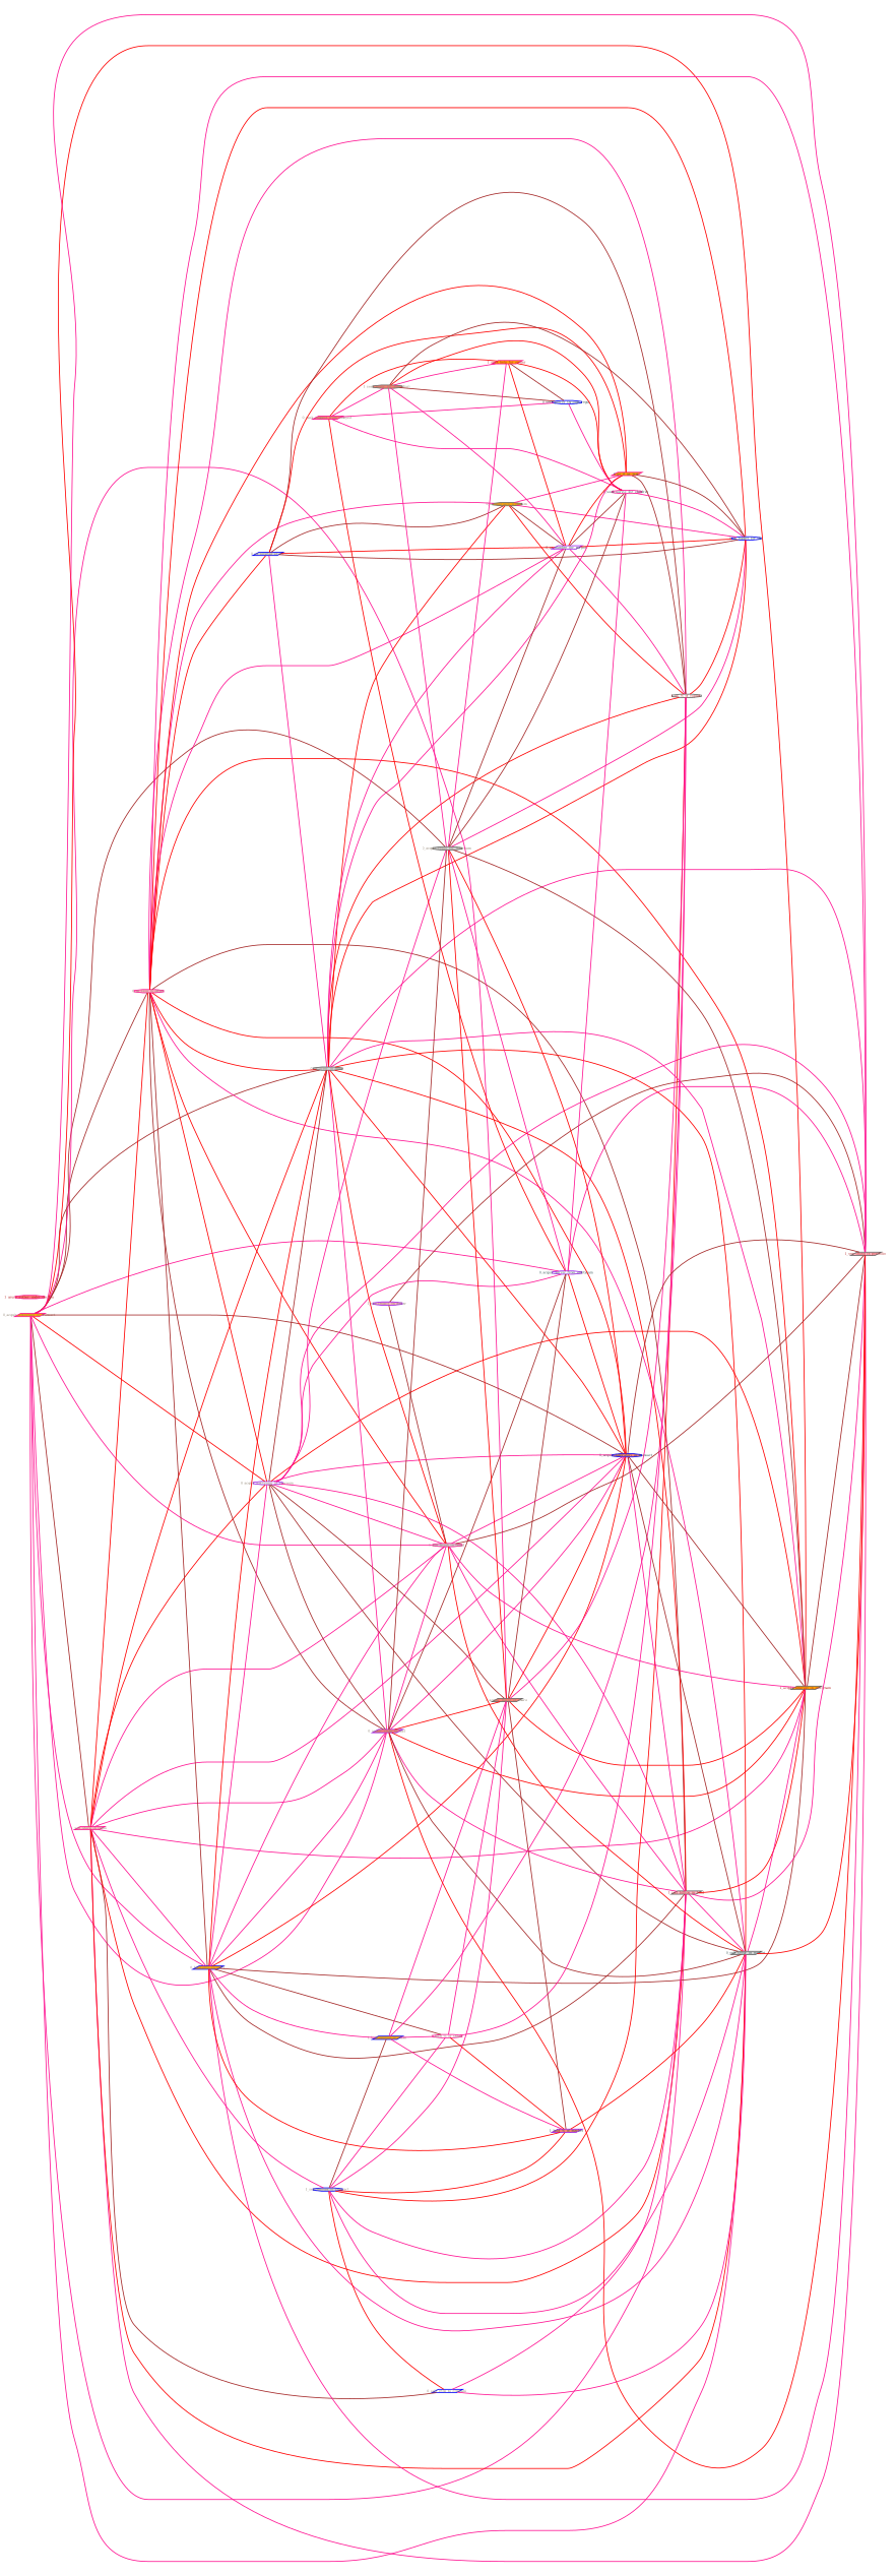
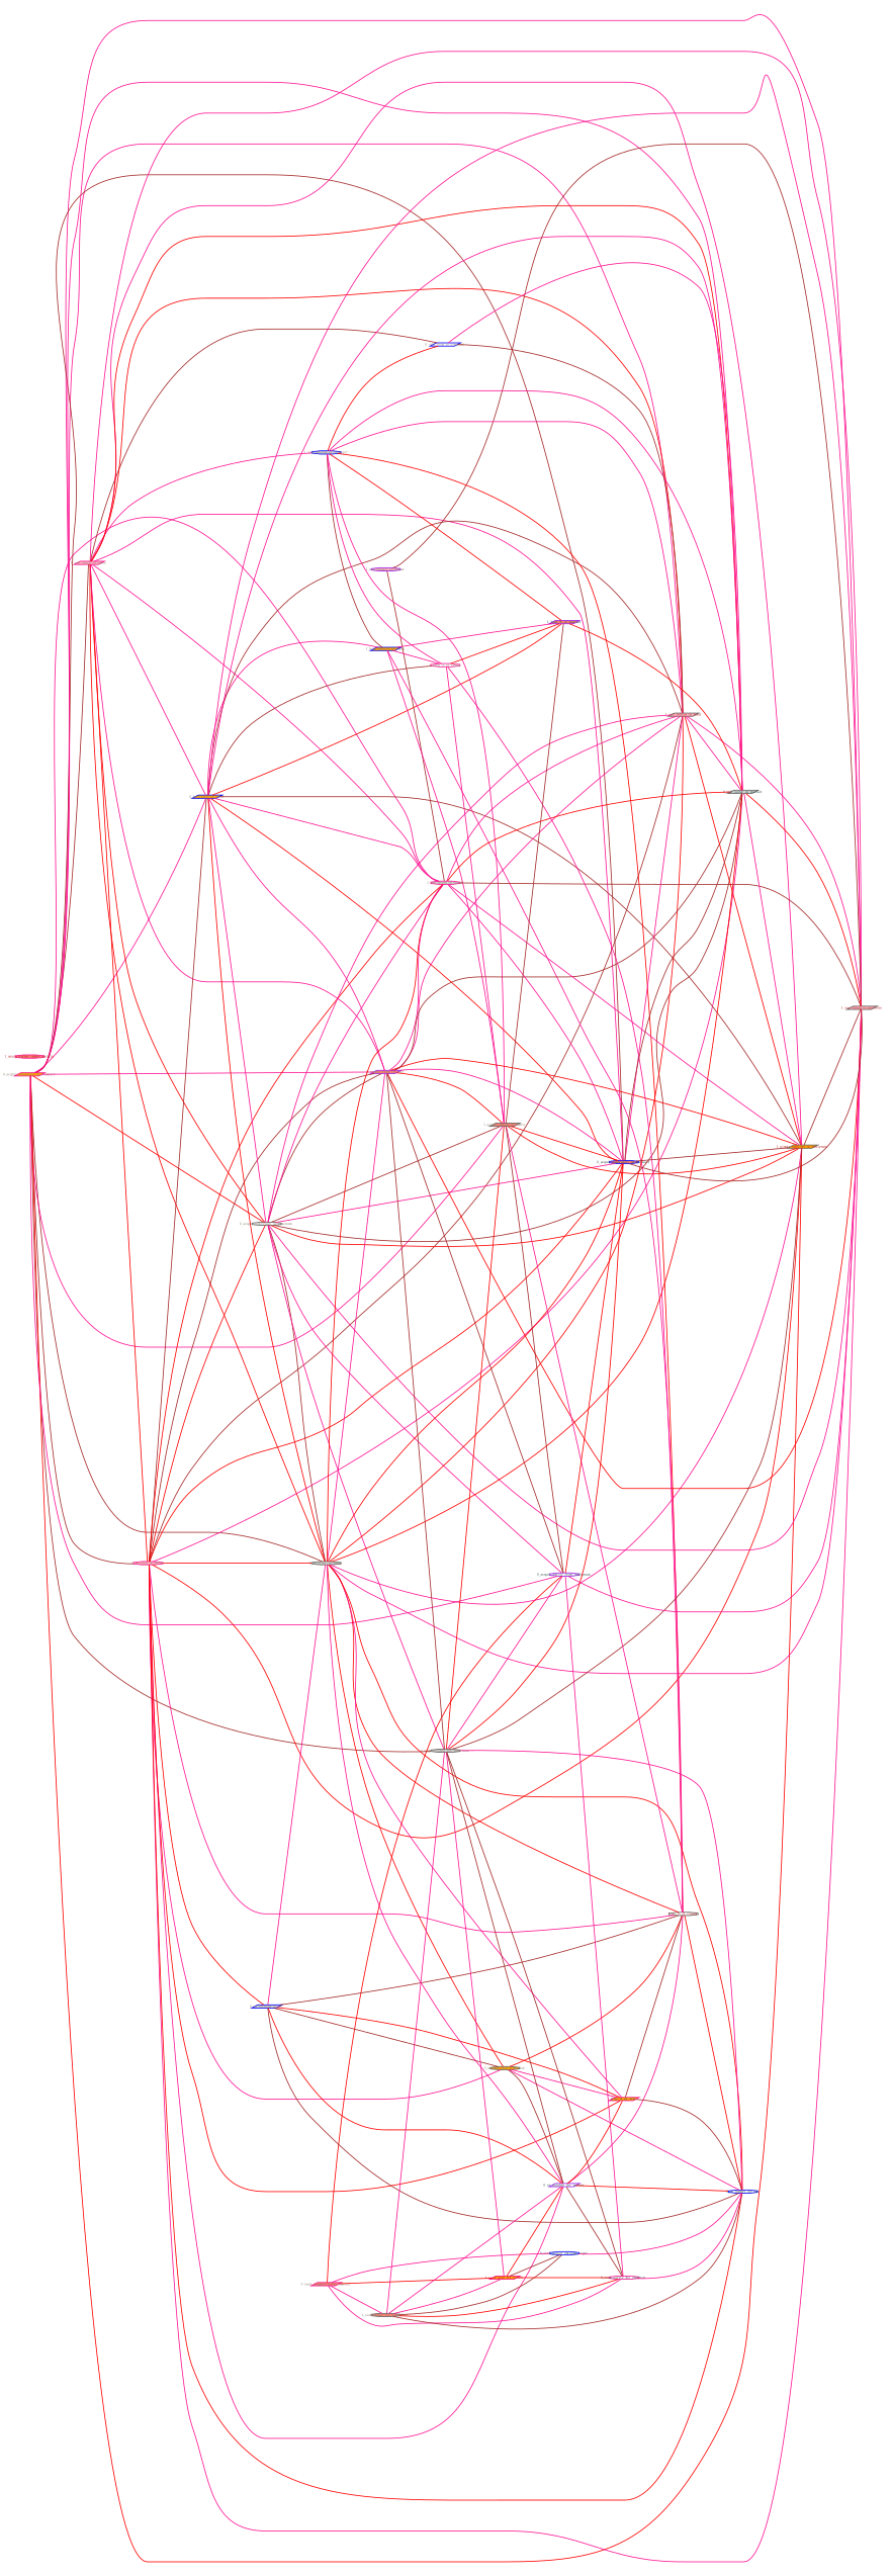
  graph {
    rankdir=LR
    node [color=gray40 fillcolor=white fixedsize=true fontcolor="#8b7d6b" fontsize=4 shape=parallelogram style=filled]
    edge [color=deeppink w=1]
    "0_acquir_entitynam_in_transact " [color=deeppink fillcolor=orange height=.06 width=.5]
    "1_sell_stock_in_index " [color=deeppink fillcolor=lightpink height=.06 width=.5]
    "0_us_issu_in_effort " [color=deeppink fillcolor=lightpink height=.06 shape=octagon width=.5]
    "0_hold_offic_in_elect " [color=blue fillcolor=orange height=.06 width=.5]
    "1_see_impact_on_dollar " [color=purple fillcolor=lightpink height=.06 shape=octagon width=.5]
-   "0_acquir_entitynam_in_yearnum " [color=purple height=.06 shape=octagon width=.5]
+   "0_acquir_entitynam_in_yearnum " [height=.06 shape=octagon width=.5]
    "1_sell_amount_of_contract " [color=blue fillcolor=lightgrey height=.06 shape=octagon width=.5]
    "1_hold_equival_of_stake " [color=blue fillcolor=orange height=.06 width=.5]
    "0_seek_suggest_from_lobbyist " [color=deeppink fillcolor=salmon height=.06 width=.5]
    "0_us_leverag_at_all " [color=blue fillcolor=lightgrey height=.06 width=.5]
    "0_us_river_in_name " [fillcolor=lightgrey height=.06 shape=octagon width=.5]
    "0_acquir_stake_in_unit " [color=purple fillcolor=salmon height=.06 width=.5]
    "0_sell_crop_to_compani " [color=blue height=.06 width=.5]
    "1_see_break_in_trend " [color=deeppink fillcolor=lightgrey height=.06 shape=octagon width=.5]
    "0_us_approach_with_him " [fillcolor=orange height=.06 shape=octagon width=.5]
    "1_seek_buyer_for_subsidiari " [fillcolor=salmon height=.06 shape=octagon width=.5]
    "1_hold_%_of_share " [color=deeppink height=.06 shape=octagon width=.5]
    "0_acquir_retail_for_othernum " [fillcolor=lightgrey height=.06 shape=octagon width=.5]
    "1_acquir_major_of_share " [fillcolor=salmon height=.06 width=.5]
    "1_seek_help_for_owner " [color=deeppink fillcolor=orange fontcolor="#b22222" height=.06 width=.5]
    "1_sell_billion_in_bond " [fillcolor=lightpink fontcolor="#b22222" height=.06 width=.5]
    "1_usurp_author_under_doctrin " [color=deeppink fillcolor=salmon fontcolor="#b22222" height=.06 shape=octagon width=.5]
    "1_us_%_of_capabl " [fontcolor="#b22222" height=.06 shape=octagon width=.5]
    "1_acquir_interest_in_entitynam " [fillcolor=orange fontcolor="#b22222" height=.06 width=.5]
    "1_see_chang_in_portfolio " [fillcolor=lightpink fontcolor="#b22222" height=.06 width=.5]
    "0_acquir_servic_from_entitynam " [color=purple fontcolor="#2f4f4f" height=.06 shape=octagon width=.5]
    "0_acquir_laboratori_in_transact " [color=blue fillcolor=salmon fontcolor="#2f4f4f" height=.06 shape=octagon width=.5]
    "0_sell_secur_in_market " [fillcolor=lightgrey fontcolor="#2f4f4f" height=.06 width=.5]
    "0_us_number_for_purpos " [color=purple fontcolor="#2f4f4f" height=.06 width=.5]
    "0_us_it_as_wai " [color=deeppink fillcolor=orange fontcolor="#2f4f4f" height=.06 width=.5]
    "0_us_budget_for_thi " [color=blue fontcolor="#2f4f4f" height=.06 shape=octagon width=.5]
    "1_hold_%_of_market " [color=purple fillcolor=salmon fontcolor="#2f4f4f" height=.06 width=.5]
    "0_seek_power_through_regul " [color=blue fontcolor="#2f4f4f" height=.06 shape=octagon width=.5]
    "0_seek_servic_for_children " [color=deeppink fontcolor="#2f4f4f" height=.06 shape=octagon width=.5]
    subgraph sub_1 {
      "0_acquir_entitynam_in_transact "
      "1_sell_stock_in_index "
      "0_us_issu_in_effort "
      "0_hold_offic_in_elect "
      "1_see_impact_on_dollar "
      "0_acquir_entitynam_in_yearnum "
      "1_sell_amount_of_contract "
      "1_hold_equival_of_stake "
      "0_seek_suggest_from_lobbyist "
      "0_us_leverag_at_all "
      "0_us_river_in_name "
      "0_acquir_stake_in_unit "
      "0_sell_crop_to_compani "
      "1_see_break_in_trend "
      "0_us_approach_with_him "
      "1_seek_buyer_for_subsidiari "
      "1_hold_%_of_share "
      "0_acquir_retail_for_othernum "
      "1_acquir_major_of_share "
    }
    subgraph sub_2 {
      "1_seek_help_for_owner "
      "1_sell_billion_in_bond "
      "1_usurp_author_under_doctrin "
      "1_us_%_of_capabl "
      "1_acquir_interest_in_entitynam "
      "1_see_chang_in_portfolio "
    }
    "0_acquir_entitynam_in_transact " -- "1_sell_stock_in_index " [color=brown]
    "0_acquir_entitynam_in_transact " -- "0_us_issu_in_effort " [color=brown]
    "0_acquir_entitynam_in_transact " -- "0_hold_offic_in_elect "
    "0_acquir_entitynam_in_transact " -- "0_acquir_entitynam_in_yearnum " [color=red w=3]
    "0_acquir_entitynam_in_transact " -- "0_us_river_in_name " [color=brown]
    "0_acquir_entitynam_in_transact " -- "0_acquir_stake_in_unit " [w=2]
    "0_acquir_entitynam_in_transact " -- "1_see_break_in_trend "
    "0_acquir_entitynam_in_transact " -- "0_acquir_retail_for_othernum " [color=brown]
    "0_acquir_entitynam_in_transact " -- "1_acquir_major_of_share "
    "0_acquir_entitynam_in_transact " -- "1_sell_billion_in_bond "
    "0_acquir_entitynam_in_transact " -- "1_acquir_interest_in_entitynam " [color=red w=2]
    "0_acquir_entitynam_in_transact " -- "1_see_chang_in_portfolio "
    "0_acquir_entitynam_in_transact " -- "0_acquir_servic_from_entitynam "
    "0_acquir_entitynam_in_transact " -- "0_acquir_laboratori_in_transact " [color=brown w=3]
    "0_acquir_entitynam_in_transact " -- "0_sell_secur_in_market "
    "1_sell_stock_in_index " -- "0_us_issu_in_effort " [color=red]
    "1_sell_stock_in_index " -- "0_hold_offic_in_elect "
    "1_sell_stock_in_index " -- "0_acquir_entitynam_in_yearnum " [color=red]
    "1_sell_stock_in_index " -- "1_sell_amount_of_contract "
    "1_sell_stock_in_index " -- "0_us_river_in_name " [color=red]
    "1_sell_stock_in_index " -- "0_acquir_stake_in_unit "
    "1_sell_stock_in_index " -- "0_sell_crop_to_compani " [color=brown]
    "1_sell_stock_in_index " -- "1_see_break_in_trend "
    "1_sell_stock_in_index " -- "1_sell_billion_in_bond " [color=red w=2]
    "1_sell_stock_in_index " -- "1_acquir_interest_in_entitynam "
    "1_sell_stock_in_index " -- "1_see_chang_in_portfolio "
    "1_sell_stock_in_index " -- "0_acquir_laboratori_in_transact "
    "1_sell_stock_in_index " -- "0_sell_secur_in_market " [color=red w=2]
    "0_us_issu_in_effort " -- "0_hold_offic_in_elect " [color=brown]
    "0_us_issu_in_effort " -- "0_acquir_entitynam_in_yearnum " [color=red]
    "0_us_issu_in_effort " -- "0_us_leverag_at_all " [color=red]
    "0_us_issu_in_effort " -- "0_us_river_in_name " [color=red w=2]
    "0_us_issu_in_effort " -- "0_acquir_stake_in_unit " [color=brown]
    "0_us_issu_in_effort " -- "1_see_break_in_trend " [color=red]
    "0_us_issu_in_effort " -- "0_us_approach_with_him "
    "0_us_issu_in_effort " -- "1_sell_billion_in_bond " [color=brown]
    "0_us_issu_in_effort " -- "1_us_%_of_capabl "
    "0_us_issu_in_effort " -- "1_acquir_interest_in_entitynam " [color=red]
    "0_us_issu_in_effort " -- "1_see_chang_in_portfolio "
    "0_us_issu_in_effort " -- "0_acquir_laboratori_in_transact " [color=red]
    "0_us_issu_in_effort " -- "0_sell_secur_in_market "
    "0_us_issu_in_effort " -- "0_us_number_for_purpos "
    "0_us_issu_in_effort " -- "0_us_it_as_wai " [color=red]
    "0_us_issu_in_effort " -- "0_us_budget_for_thi " [color=red]
    "0_hold_offic_in_elect " -- "0_acquir_entitynam_in_yearnum "
    "0_hold_offic_in_elect " -- "1_hold_equival_of_stake "
    "0_hold_offic_in_elect " -- "0_us_river_in_name " [color=red]
    "0_hold_offic_in_elect " -- "0_acquir_stake_in_unit "
    "0_hold_offic_in_elect " -- "1_see_break_in_trend "
    "0_hold_offic_in_elect " -- "1_hold_%_of_share " [color=brown]
    "0_hold_offic_in_elect " -- "1_sell_billion_in_bond " [color=brown]
    "0_hold_offic_in_elect " -- "1_acquir_interest_in_entitynam " [color=brown]
    "0_hold_offic_in_elect " -- "1_see_chang_in_portfolio "
    "0_hold_offic_in_elect " -- "0_acquir_laboratori_in_transact " [color=red]
    "0_hold_offic_in_elect " -- "0_sell_secur_in_market "
    "0_hold_offic_in_elect " -- "1_hold_%_of_market " [color=red]
    "1_see_impact_on_dollar " -- "1_see_break_in_trend " [color=brown]
    "1_see_impact_on_dollar " -- "1_see_chang_in_portfolio " [color=brown]
    "0_acquir_entitynam_in_yearnum " -- "0_us_river_in_name " [color=brown]
    "0_acquir_entitynam_in_yearnum " -- "0_acquir_stake_in_unit " [color=brown w=2]
    "0_acquir_entitynam_in_yearnum " -- "1_see_break_in_trend "
    "0_acquir_entitynam_in_yearnum " -- "0_acquir_retail_for_othernum "
    "0_acquir_entitynam_in_yearnum " -- "1_acquir_major_of_share " [color=brown]
    "0_acquir_entitynam_in_yearnum " -- "1_sell_billion_in_bond "
    "0_acquir_entitynam_in_yearnum " -- "1_acquir_interest_in_entitynam " [color=red w=2]
    "0_acquir_entitynam_in_yearnum " -- "1_see_chang_in_portfolio "
    "0_acquir_entitynam_in_yearnum " -- "0_acquir_servic_from_entitynam "
    "0_acquir_entitynam_in_yearnum " -- "0_acquir_laboratori_in_transact " [w=2]
    "0_acquir_entitynam_in_yearnum " -- "0_sell_secur_in_market " [color=brown]
    "1_sell_amount_of_contract " -- "1_hold_equival_of_stake " [color=brown]
    "1_sell_amount_of_contract " -- "0_sell_crop_to_compani " [color=red]
    "1_sell_amount_of_contract " -- "1_hold_%_of_share "
    "1_sell_amount_of_contract " -- "1_acquir_major_of_share "
    "1_sell_amount_of_contract " -- "1_sell_billion_in_bond "
    "1_sell_amount_of_contract " -- "1_us_%_of_capabl " [color=red]
    "1_sell_amount_of_contract " -- "0_sell_secur_in_market "
    "1_sell_amount_of_contract " -- "1_hold_%_of_market " [color=red]
    "1_hold_equival_of_stake " -- "1_hold_%_of_share " [w=2]
    "1_hold_equival_of_stake " -- "1_acquir_major_of_share "
    "1_hold_equival_of_stake " -- "1_us_%_of_capabl "
    "1_hold_equival_of_stake " -- "1_hold_%_of_market " [w=2]
    "0_seek_suggest_from_lobbyist " -- "1_seek_buyer_for_subsidiari "
    "0_seek_suggest_from_lobbyist " -- "1_seek_help_for_owner " [color=red]
    "0_seek_suggest_from_lobbyist " -- "0_acquir_servic_from_entitynam " [color=red]
    "0_seek_suggest_from_lobbyist " -- "0_seek_power_through_regul "
    "0_seek_suggest_from_lobbyist " -- "0_seek_servic_for_children "
    "0_us_leverag_at_all " -- "0_us_river_in_name "
    "0_us_leverag_at_all " -- "0_us_approach_with_him " [color=brown]
    "0_us_leverag_at_all " -- "1_us_%_of_capabl " [color=brown]
    "0_us_leverag_at_all " -- "0_us_number_for_purpos " [color=red]
    "0_us_leverag_at_all " -- "0_us_it_as_wai " [color=red]
    "0_us_leverag_at_all " -- "0_us_budget_for_thi " [color=brown]
    "0_us_river_in_name " -- "0_acquir_stake_in_unit "
    "0_us_river_in_name " -- "1_see_break_in_trend " [color=red]
    "0_us_river_in_name " -- "0_us_approach_with_him " [color=red]
    "0_us_river_in_name " -- "1_sell_billion_in_bond " [color=red]
    "0_us_river_in_name " -- "1_us_%_of_capabl " [color=red]
    "0_us_river_in_name " -- "1_acquir_interest_in_entitynam "
    "0_us_river_in_name " -- "1_see_chang_in_portfolio "
    "0_us_river_in_name " -- "0_acquir_laboratori_in_transact " [color=red]
    "0_us_river_in_name " -- "0_sell_secur_in_market " [color=red]
    "0_us_river_in_name " -- "0_us_number_for_purpos "
    "0_us_river_in_name " -- "0_us_it_as_wai "
    "0_us_river_in_name " -- "0_us_budget_for_thi " [color=red]
    "0_acquir_stake_in_unit " -- "1_see_break_in_trend "
    "0_acquir_stake_in_unit " -- "0_acquir_retail_for_othernum " [color=brown]
    "0_acquir_stake_in_unit " -- "1_acquir_major_of_share " [color=red]
    "0_acquir_stake_in_unit " -- "1_sell_billion_in_bond "
    "0_acquir_stake_in_unit " -- "1_acquir_interest_in_entitynam " [color=red w=2]
    "0_acquir_stake_in_unit " -- "1_see_chang_in_portfolio " [color=red]
    "0_acquir_stake_in_unit " -- "0_acquir_servic_from_entitynam " [color=brown]
    "0_acquir_stake_in_unit " -- "0_acquir_laboratori_in_transact " [w=2]
    "0_acquir_stake_in_unit " -- "0_sell_secur_in_market " [color=brown]
-   "0_sell_crop_to_compani " -- "1_sell_billion_in_bond "
+   "0_sell_crop_to_compani " -- "1_sell_billion_in_bond " [color=brown]
    "0_sell_crop_to_compani " -- "0_sell_secur_in_market "
    "1_see_break_in_trend " -- "1_sell_billion_in_bond "
    "1_see_break_in_trend " -- "1_acquir_interest_in_entitynam "
    "1_see_break_in_trend " -- "1_see_chang_in_portfolio " [color=brown w=2]
    "1_see_break_in_trend " -- "0_acquir_laboratori_in_transact "
    "1_see_break_in_trend " -- "0_sell_secur_in_market " [color=red]
    "0_us_approach_with_him " -- "1_us_%_of_capabl " [color=red]
    "0_us_approach_with_him " -- "0_us_number_for_purpos " [color=brown]
    "0_us_approach_with_him " -- "0_us_it_as_wai "
    "0_us_approach_with_him " -- "0_us_budget_for_thi "
    "1_seek_buyer_for_subsidiari " -- "0_acquir_retail_for_othernum "
    "1_seek_buyer_for_subsidiari " -- "1_seek_help_for_owner " [w=2]
    "1_seek_buyer_for_subsidiari " -- "0_us_number_for_purpos "
    "1_seek_buyer_for_subsidiari " -- "0_us_budget_for_thi " [color=brown]
    "1_seek_buyer_for_subsidiari " -- "0_seek_power_through_regul " [color=brown]
    "1_seek_buyer_for_subsidiari " -- "0_seek_servic_for_children " [color=red w=2]
    "1_hold_%_of_share " -- "1_acquir_major_of_share " [w=2]
    "1_hold_%_of_share " -- "1_us_%_of_capabl " [w=2]
    "1_hold_%_of_share " -- "1_hold_%_of_market " [color=red w=3]
    "0_acquir_retail_for_othernum " -- "1_acquir_major_of_share " [color=red]
    "0_acquir_retail_for_othernum " -- "1_seek_help_for_owner "
    "0_acquir_retail_for_othernum " -- "1_acquir_interest_in_entitynam " [color=brown]
    "0_acquir_retail_for_othernum " -- "0_acquir_servic_from_entitynam "
    "0_acquir_retail_for_othernum " -- "0_acquir_laboratori_in_transact " [color=red]
    "0_acquir_retail_for_othernum " -- "0_us_number_for_purpos " [color=brown]
    "0_acquir_retail_for_othernum " -- "0_us_budget_for_thi "
    "0_acquir_retail_for_othernum " -- "0_seek_servic_for_children " [color=brown]
    "1_acquir_major_of_share " -- "1_us_%_of_capabl "
    "1_acquir_major_of_share " -- "1_acquir_interest_in_entitynam " [color=red]
    "1_acquir_major_of_share " -- "0_acquir_servic_from_entitynam " [color=brown]
    "1_acquir_major_of_share " -- "0_acquir_laboratori_in_transact " [color=red]
    "1_acquir_major_of_share " -- "1_hold_%_of_market " [color=brown]
    "1_seek_help_for_owner " -- "0_us_number_for_purpos " [color=red]
    "1_seek_help_for_owner " -- "0_seek_power_through_regul " [color=brown]
    "1_seek_help_for_owner " -- "0_seek_servic_for_children " [color=red w=2]
    "1_sell_billion_in_bond " -- "1_acquir_interest_in_entitynam " [color=red]
    "1_sell_billion_in_bond " -- "1_see_chang_in_portfolio "
    "1_sell_billion_in_bond " -- "0_sell_secur_in_market " [w=2]
    "1_us_%_of_capabl " -- "0_us_budget_for_thi " [color=red]
    "1_acquir_interest_in_entitynam " -- "1_see_chang_in_portfolio " [color=brown]
    "0_acquir_servic_from_entitynam " -- "1_see_chang_in_portfolio " [w=2]
    "0_acquir_servic_from_entitynam " -- "0_acquir_laboratori_in_transact " [color=red]
    "0_acquir_servic_from_entitynam " -- "0_seek_servic_for_children "
    "0_acquir_laboratori_in_transact " -- "1_sell_billion_in_bond "
    "0_acquir_laboratori_in_transact " -- "1_acquir_interest_in_entitynam " [color=brown w=2]
    "0_acquir_laboratori_in_transact " -- "1_see_chang_in_portfolio " [color=brown]
    "0_acquir_laboratori_in_transact " -- "0_sell_secur_in_market " [color=brown]
    "0_sell_secur_in_market " -- "1_acquir_interest_in_entitynam "
    "0_sell_secur_in_market " -- "1_see_chang_in_portfolio " [color=red]
    "0_us_number_for_purpos " -- "1_us_%_of_capabl "
    "0_us_number_for_purpos " -- "0_us_it_as_wai " [color=red]
    "0_us_number_for_purpos " -- "0_us_budget_for_thi " [color=red w=2]
    "0_us_number_for_purpos " -- "0_seek_servic_for_children " [color=brown]
    "0_us_it_as_wai " -- "1_us_%_of_capabl " [color=brown]
    "0_us_it_as_wai " -- "0_us_budget_for_thi " [color=brown]
    "1_hold_%_of_market " -- "0_sell_secur_in_market " [color=red]
-   "0_seek_power_through_regul " -- "0_seek_servic_for_children "
+   "0_seek_power_through_regul " -- "0_us_budget_for_thi "
    "0_seek_servic_for_children " -- "0_us_budget_for_thi "
  }
